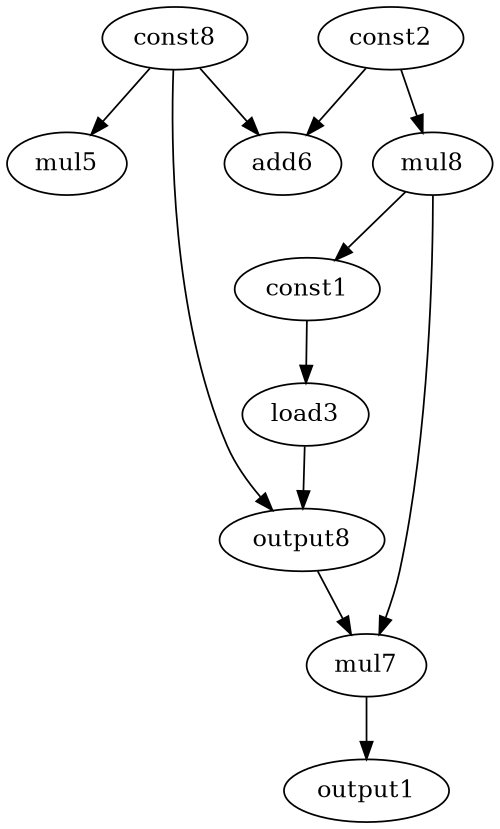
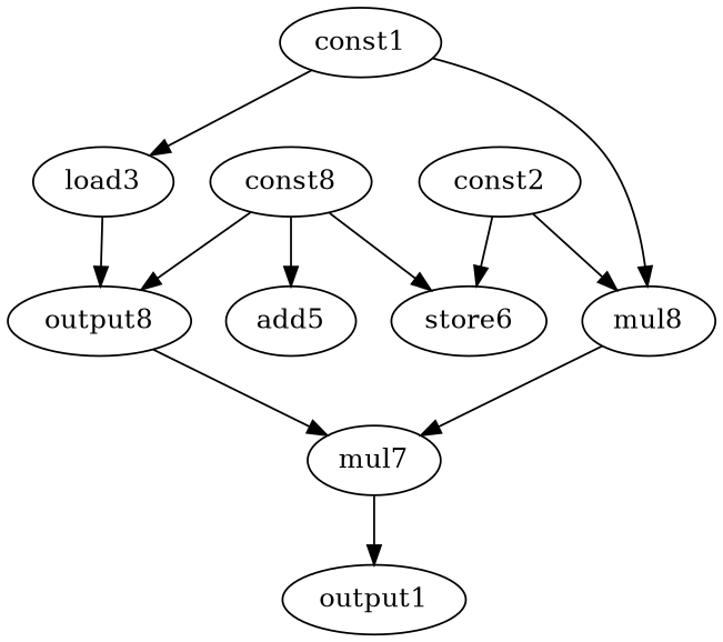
  digraph {
    node [opcode=const]
    edge [operand=0]
    n1 [label=const8]
-   add5 [opcode=add label=mul5]
-   store6 [opcode=store label=add6]
+   add5 [opcode=add]
+   store6 [opcode=store]
    output8 [opcode=output]
    mul7 [opcode=mul]
    load3 [opcode=load]
    const1
    n8 [label=mul8 opcode=mul]
    const2
    n10 [label=output1 opcode=output]
    n1 -> add5
    n1 -> store6
    n1 -> output8
    output8 -> mul7 [operand=1]
    mul7 -> n10
    load3 -> output8 [operand=1]
    const1 -> load3
-   n8 -> const1
+   const1 -> n8
    n8 -> mul7
    const2 -> store6 [operand=1]
    const2 -> n8 [operand=1]
  }
